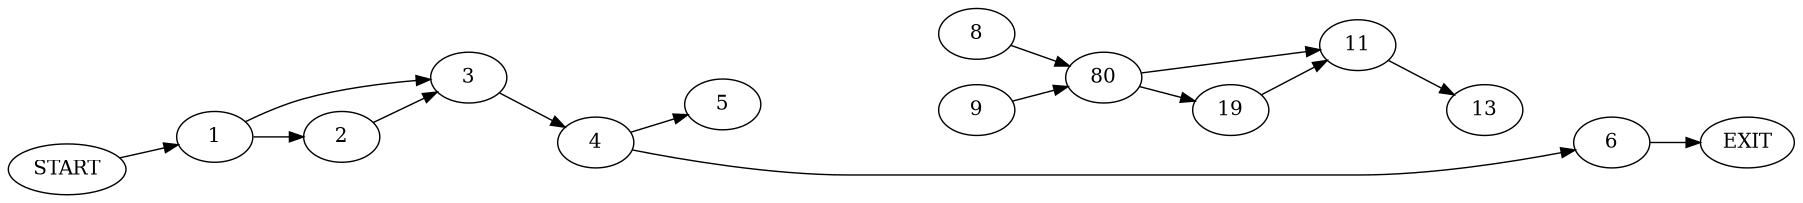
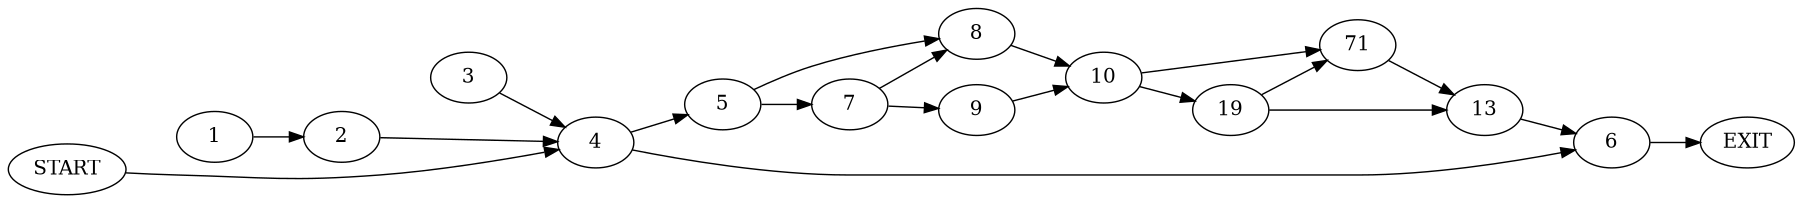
  digraph {
    rankdir=LR
    n1 [label=START]
    1
    2
    3
    n5 [label=EXIT]
    4
    5
    6
+   7
    8
    9
-   10 [label=80]
-   11
+   10
+   11 [label=71]
    n14 [label=19]
    13
-   n1 -> 1
+   n1 -> 4
    1 -> 2
-   1 -> 3
-   2 -> 3
+   2 -> 4
    3 -> 4
    4 -> 5
    4 -> 6
+   5 -> 7
+   5 -> 8
    6 -> n5
+   7 -> 8
+   7 -> 9
    8 -> 10
    9 -> 10
    10 -> 11
    10 -> n14
    11 -> 13
    n14 -> 11
+   n14 -> 13
+   13 -> 6
  }
